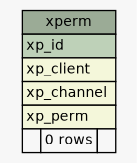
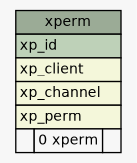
  digraph {
    bgcolor="#f7f7f7"
    fontname=Helvetica
    fontsize=11
    nodesep=0.18
    rankdir=RL
    ranksep=0.46
-   n1 [fontname=Helvetica fontsize=11 label=<     <TABLE BORDER="0" CELLBORDER="1" CELLSPACING="0" BGCOLOR="#ffffff">       <TR><TD COLSPAN="3" BGCOLOR="#9bab96" ALIGN="CENTER">xperm</TD></TR>       <TR><TD PORT="xp_id" COLSPAN="3" BGCOLOR="#bed1b8" ALIGN="LEFT">xp_id</TD></TR>       <TR><TD PORT="xp_client" COLSPAN="3" BGCOLOR="#f4f7da" ALIGN="LEFT">xp_client</TD></TR>       <TR><TD PORT="xp_channel" COLSPAN="3" BGCOLOR="#f4f7da" ALIGN="LEFT">xp_channel</TD></TR>       <TR><TD PORT="xp_perm" COLSPAN="3" BGCOLOR="#f4f7da" ALIGN="LEFT">xp_perm</TD></TR>       <TR><TD ALIGN="LEFT" BGCOLOR="#f7f7f7">  </TD><TD ALIGN="RIGHT" BGCOLOR="#f7f7f7">0 rows</TD><TD ALIGN="RIGHT" BGCOLOR="#f7f7f7">  </TD></TR>     </TABLE>> shape=plaintext]
+   n1 [fontname=Helvetica fontsize=11 label=<     <TABLE BORDER="0" CELLBORDER="1" CELLSPACING="0" BGCOLOR="#ffffff">       <TR><TD COLSPAN="3" BGCOLOR="#9bab96" ALIGN="CENTER">xperm</TD></TR>       <TR><TD PORT="xp_id" COLSPAN="3" BGCOLOR="#bed1b8" ALIGN="LEFT">xp_id</TD></TR>       <TR><TD PORT="xp_client" COLSPAN="3" BGCOLOR="#f4f7da" ALIGN="LEFT">xp_client</TD></TR>       <TR><TD PORT="xp_channel" COLSPAN="3" BGCOLOR="#f4f7da" ALIGN="LEFT">xp_channel</TD></TR>       <TR><TD PORT="xp_perm" COLSPAN="3" BGCOLOR="#f4f7da" ALIGN="LEFT">xp_perm</TD></TR>       <TR><TD ALIGN="LEFT" BGCOLOR="#f7f7f7">  </TD><TD ALIGN="RIGHT" BGCOLOR="#f7f7f7">0 xperm</TD><TD ALIGN="RIGHT" BGCOLOR="#f7f7f7">  </TD></TR>     </TABLE>> shape=plaintext]
  }
